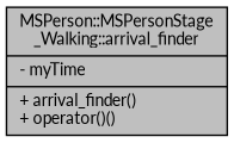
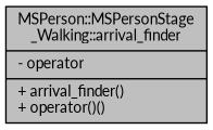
  digraph {
    fontname=Lato
-   n1 [color=black fillcolor=grey75 fontcolor=black fontname=Lato fontsize=10 height=0.2 label="{MSPerson::MSPersonStage\l_Walking::arrival_finder\n|- myTime\l|+ arrival_finder()\l+ operator()()\l}" shape=record style=filled width=0.4]
+   n1 [color=black fillcolor=grey75 fontcolor=black fontname=Lato fontsize=10 height=0.2 label="{MSPerson::MSPersonStage\l_Walking::arrival_finder\n|- operator\l|+ arrival_finder()\l+ operator()()\l}" shape=record style=filled width=0.4]
  }
